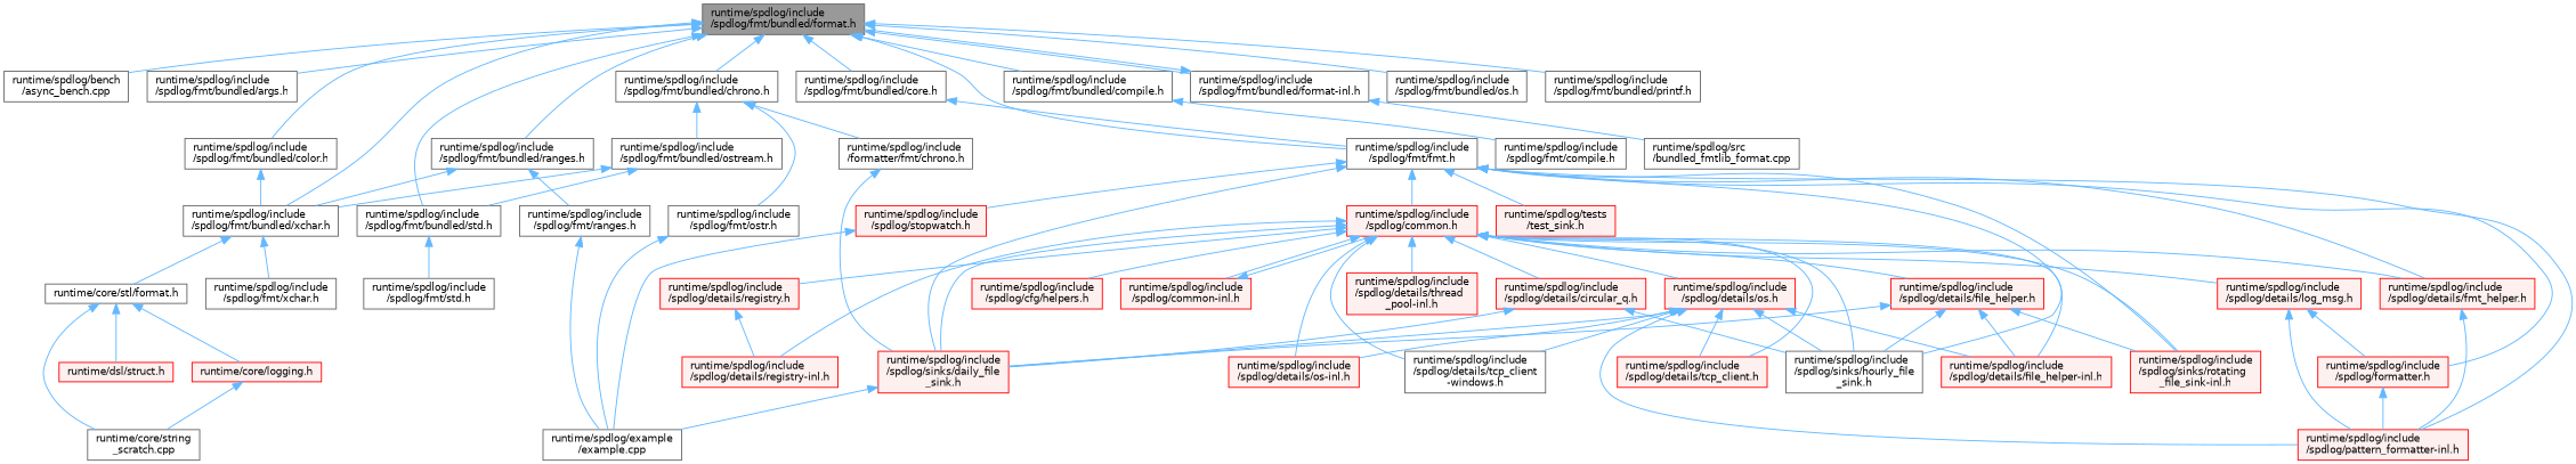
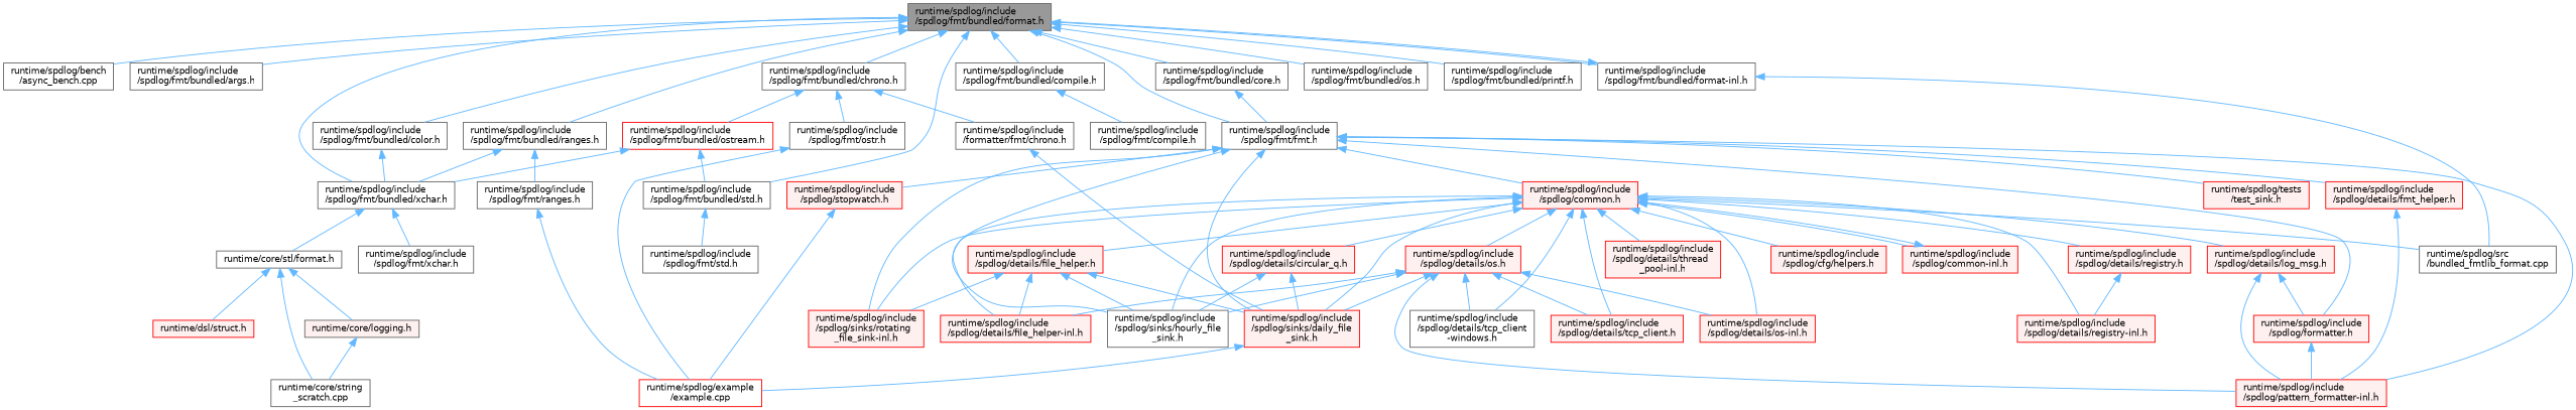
  digraph {
    node [color=grey40 fillcolor=white fontname=Helvetica fontsize=10 shape=box style=filled]
    edge [color=steelblue1 dir=back fontname=Helvetica fontsize=10 labelfontname=Helvetica labelfontsize=10 style=solid]
    n1 [color=gray40 fillcolor=grey60 fontcolor=black height=0.2 label="runtime/spdlog/include\l/spdlog/fmt/bundled/format.h" width=0.4]
    n2 [height=0.2 label="runtime/spdlog/bench\l/async_bench.cpp" width=0.4]
    n3 [height=0.2 label="runtime/spdlog/include\l/spdlog/fmt/bundled/args.h" width=0.4]
    n4 [height=0.2 label="runtime/spdlog/include\l/spdlog/fmt/bundled/chrono.h" width=0.4]
    n5 [height=0.2 label="runtime/spdlog/include\l/spdlog/fmt/bundled/std.h" width=0.4]
    n6 [height=0.2 label="runtime/spdlog/include\l/spdlog/fmt/bundled/xchar.h" width=0.4]
    n7 [height=0.2 label="runtime/spdlog/include\l/spdlog/fmt/bundled/color.h" width=0.4]
    n8 [height=0.2 label="runtime/spdlog/include\l/spdlog/fmt/bundled/compile.h" width=0.4]
    n9 [height=0.2 label="runtime/spdlog/include\l/spdlog/fmt/bundled/core.h" width=0.4]
    n10 [height=0.2 label="runtime/spdlog/include\l/spdlog/fmt/fmt.h" width=0.4]
    n11 [height=0.2 label="runtime/spdlog/include\l/spdlog/fmt/bundled/format-inl.h" width=0.4]
    n12 [height=0.2 label="runtime/spdlog/include\l/spdlog/fmt/bundled/os.h" width=0.4]
    n13 [height=0.2 label="runtime/spdlog/include\l/spdlog/fmt/bundled/printf.h" width=0.4]
    n14 [height=0.2 label="runtime/spdlog/include\l/spdlog/fmt/bundled/ranges.h" width=0.4]
-   n15 [height=0.2 label="runtime/spdlog/include\l/spdlog/fmt/bundled/ostream.h" width=0.4]
+   n15 [color=red height=0.2 label="runtime/spdlog/include\l/spdlog/fmt/bundled/ostream.h" width=0.4]
    n16 [height=0.2 label="runtime/spdlog/include\l/formatter/fmt/chrono.h" width=0.4]
    n17 [height=0.2 label="runtime/spdlog/include\l/spdlog/fmt/ostr.h" width=0.4]
    n18 [height=0.2 label="runtime/spdlog/include\l/spdlog/fmt/std.h" width=0.4]
    n19 [height=0.2 label="runtime/core/stl/format.h" width=0.4]
    n20 [height=0.2 label="runtime/spdlog/include\l/spdlog/fmt/xchar.h" width=0.4]
    n21 [height=0.2 label="runtime/spdlog/include\l/spdlog/fmt/compile.h" width=0.4]
    n22 [color=red fillcolor="#FFF0F0" height=0.2 label="runtime/spdlog/include\l/spdlog/sinks/daily_file\l_sink.h" width=0.4]
    n23 [color=red fillcolor="#FFF0F0" height=0.2 label="runtime/spdlog/include\l/spdlog/common.h" width=0.4]
    n24 [height=0.2 label="runtime/spdlog/include\l/spdlog/sinks/hourly_file\l_sink.h" width=0.4]
    n25 [color=red fillcolor="#FFF0F0" height=0.2 label="runtime/spdlog/include\l/spdlog/sinks/rotating\l_file_sink-inl.h" width=0.4]
    n26 [color=red fillcolor="#FFF0F0" height=0.2 label="runtime/spdlog/include\l/spdlog/details/fmt_helper.h" width=0.4]
    n27 [color=red fillcolor="#FFF0F0" height=0.2 label="runtime/spdlog/include\l/spdlog/pattern_formatter-inl.h" width=0.4]
    n28 [color=red fillcolor="#FFF0F0" height=0.2 label="runtime/spdlog/include\l/spdlog/formatter.h" width=0.4]
    n29 [color=red fillcolor="#FFF0F0" height=0.2 label="runtime/spdlog/include\l/spdlog/stopwatch.h" width=0.4]
    n30 [color=red fillcolor="#FFF0F0" height=0.2 label="runtime/spdlog/tests\l/test_sink.h" width=0.4]
    n31 [height=0.2 label="runtime/spdlog/src\l/bundled_fmtlib_format.cpp" width=0.4]
    n32 [height=0.2 label="runtime/spdlog/include\l/spdlog/fmt/ranges.h" width=0.4]
-   n33 [height=0.2 label="runtime/spdlog/example\l/example.cpp" width=0.4]
-   n34 [color=red fillcolor="#FFF0F0" height=0.2 label="runtime/core/logging.h" width=0.4]
+   n33 [color=red height=0.2 label="runtime/spdlog/example\l/example.cpp" width=0.4]
+   n34 [fillcolor="#FFF0F0" height=0.2 label="runtime/core/logging.h" width=0.4]
    n35 [height=0.2 label="runtime/core/string\l_scratch.cpp" width=0.4]
    n36 [color=red fillcolor="#FFF0F0" height=0.2 label="runtime/dsl/struct.h" width=0.4]
    n37 [color=red fillcolor="#FFF0F0" height=0.2 label="runtime/spdlog/include\l/spdlog/cfg/helpers.h" width=0.4]
    n38 [color=red fillcolor="#FFF0F0" height=0.2 label="runtime/spdlog/include\l/spdlog/common-inl.h" width=0.4]
    n39 [color=red fillcolor="#FFF0F0" height=0.2 label="runtime/spdlog/include\l/spdlog/details/circular_q.h" width=0.4]
    n40 [color=red fillcolor="#FFF0F0" height=0.2 label="runtime/spdlog/include\l/spdlog/details/file_helper-inl.h" width=0.4]
    n41 [color=red fillcolor="#FFF0F0" height=0.2 label="runtime/spdlog/include\l/spdlog/details/file_helper.h" width=0.4]
    n42 [color=red fillcolor="#FFF0F0" height=0.2 label="runtime/spdlog/include\l/spdlog/details/log_msg.h" width=0.4]
    n43 [color=red fillcolor="#FFF0F0" height=0.2 label="runtime/spdlog/include\l/spdlog/details/os-inl.h" width=0.4]
    n44 [color=red fillcolor="#FFF0F0" height=0.2 label="runtime/spdlog/include\l/spdlog/details/os.h" width=0.4]
    n45 [height=0.2 label="runtime/spdlog/include\l/spdlog/details/tcp_client\l-windows.h" width=0.4]
    n46 [color=red fillcolor="#FFF0F0" height=0.2 label="runtime/spdlog/include\l/spdlog/details/tcp_client.h" width=0.4]
    n47 [color=red fillcolor="#FFF0F0" height=0.2 label="runtime/spdlog/include\l/spdlog/details/registry-inl.h" width=0.4]
    n48 [color=red fillcolor="#FFF0F0" height=0.2 label="runtime/spdlog/include\l/spdlog/details/registry.h" width=0.4]
    n49 [color=red fillcolor="#FFF0F0" height=0.2 label="runtime/spdlog/include\l/spdlog/details/thread\l_pool-inl.h" width=0.4]
    n1 -> n2
    n1 -> n3
    n1 -> n4
    n1 -> n5
    n1 -> n6
    n1 -> n7
    n1 -> n8
    n1 -> n9
    n1 -> n10
    n1 -> n11
    n1 -> n12
    n1 -> n13
    n1 -> n14
    n4 -> n15
    n4 -> n16
    n4 -> n17
    n5 -> n18
    n6 -> n19
    n6 -> n20
    n7 -> n6
    n8 -> n21
    n9 -> n10
    n10 -> n22
    n10 -> n23
    n10 -> n24
    n10 -> n25
    n10 -> n26
    n10 -> n27
    n10 -> n28
    n10 -> n29
    n10 -> n30
    n11 -> n1
    n11 -> n31
    n14 -> n6
    n14 -> n32
    n15 -> n5
    n15 -> n6
    n16 -> n22
    n17 -> n33
    n19 -> n34
    n19 -> n35
    n19 -> n36
    n22 -> n33
    n23 -> n22
    n23 -> n24
    n23 -> n25
-   n23 -> n26
+   n23 -> n31
    n23 -> n37
    n23 -> n38
    n23 -> n39
    n23 -> n40
    n23 -> n41
    n23 -> n42
    n23 -> n43
    n23 -> n44
    n23 -> n45
    n23 -> n46
    n23 -> n47
    n23 -> n48
    n23 -> n49
    n26 -> n27
    n28 -> n27
    n29 -> n33
    n32 -> n33
    n34 -> n35
    n38 -> n23
    n39 -> n22
    n39 -> n24
    n41 -> n22
    n41 -> n24
    n41 -> n25
    n41 -> n40
    n42 -> n27
    n42 -> n28
    n44 -> n22
    n44 -> n24
    n44 -> n27
    n44 -> n40
    n44 -> n43
    n44 -> n45
    n44 -> n46
    n48 -> n47
  }
